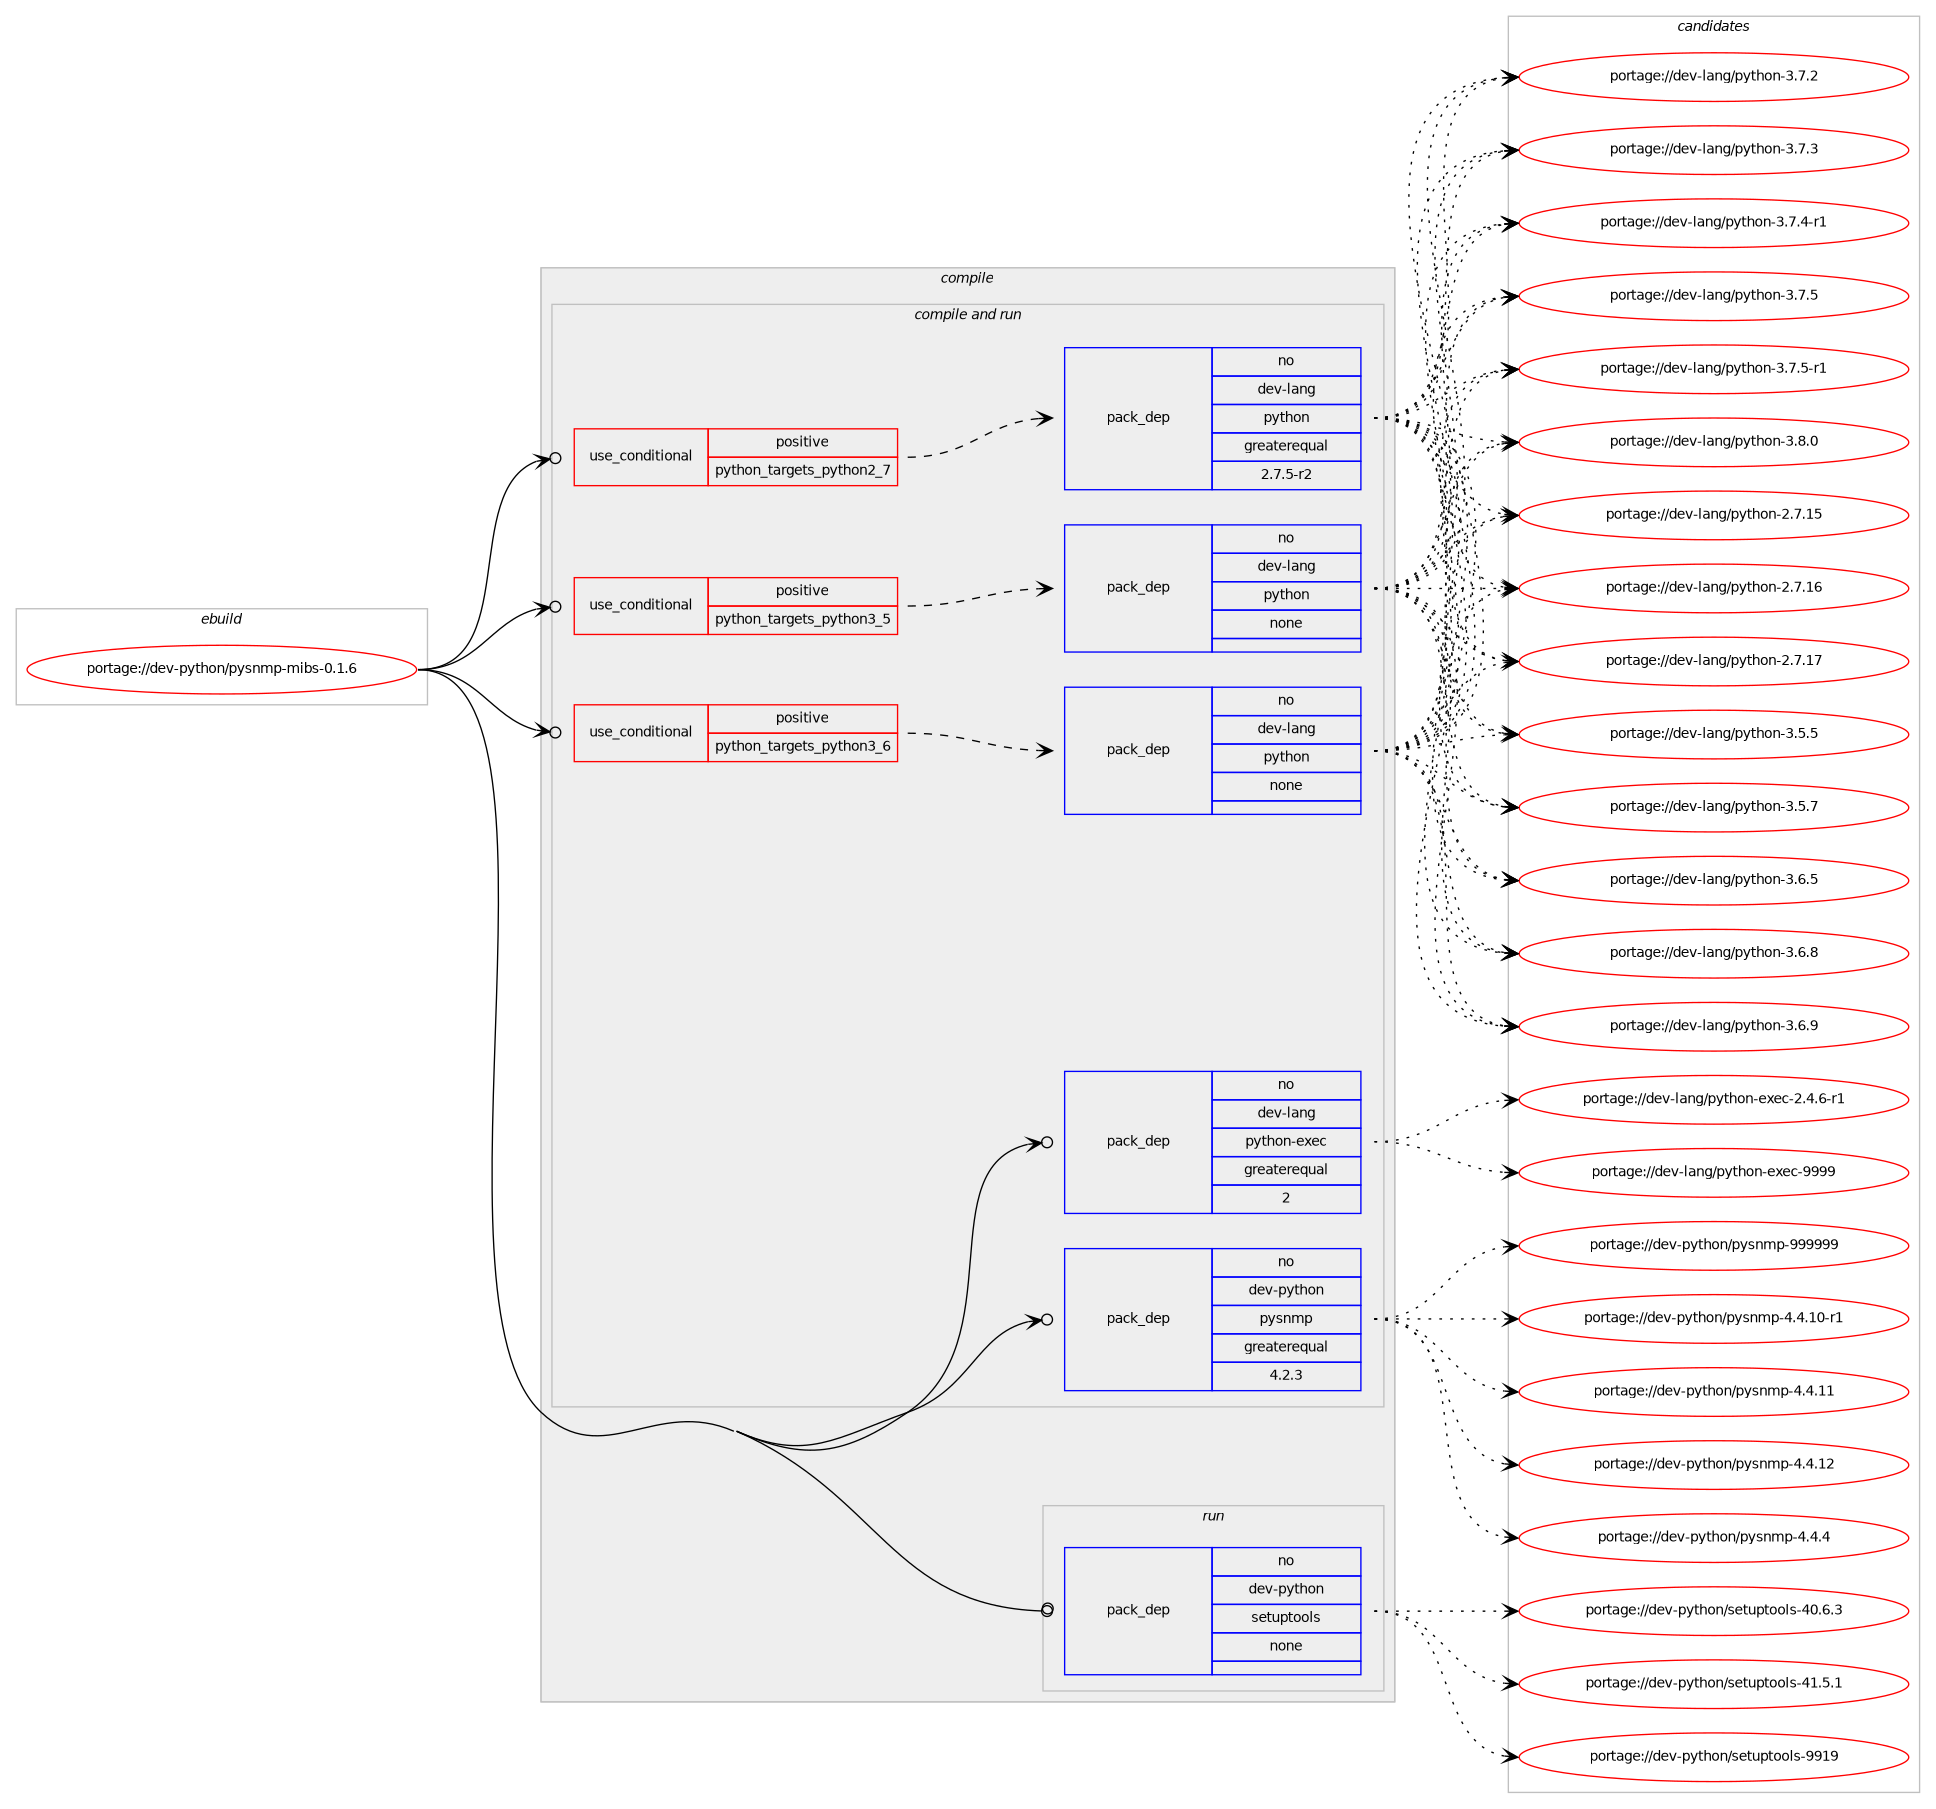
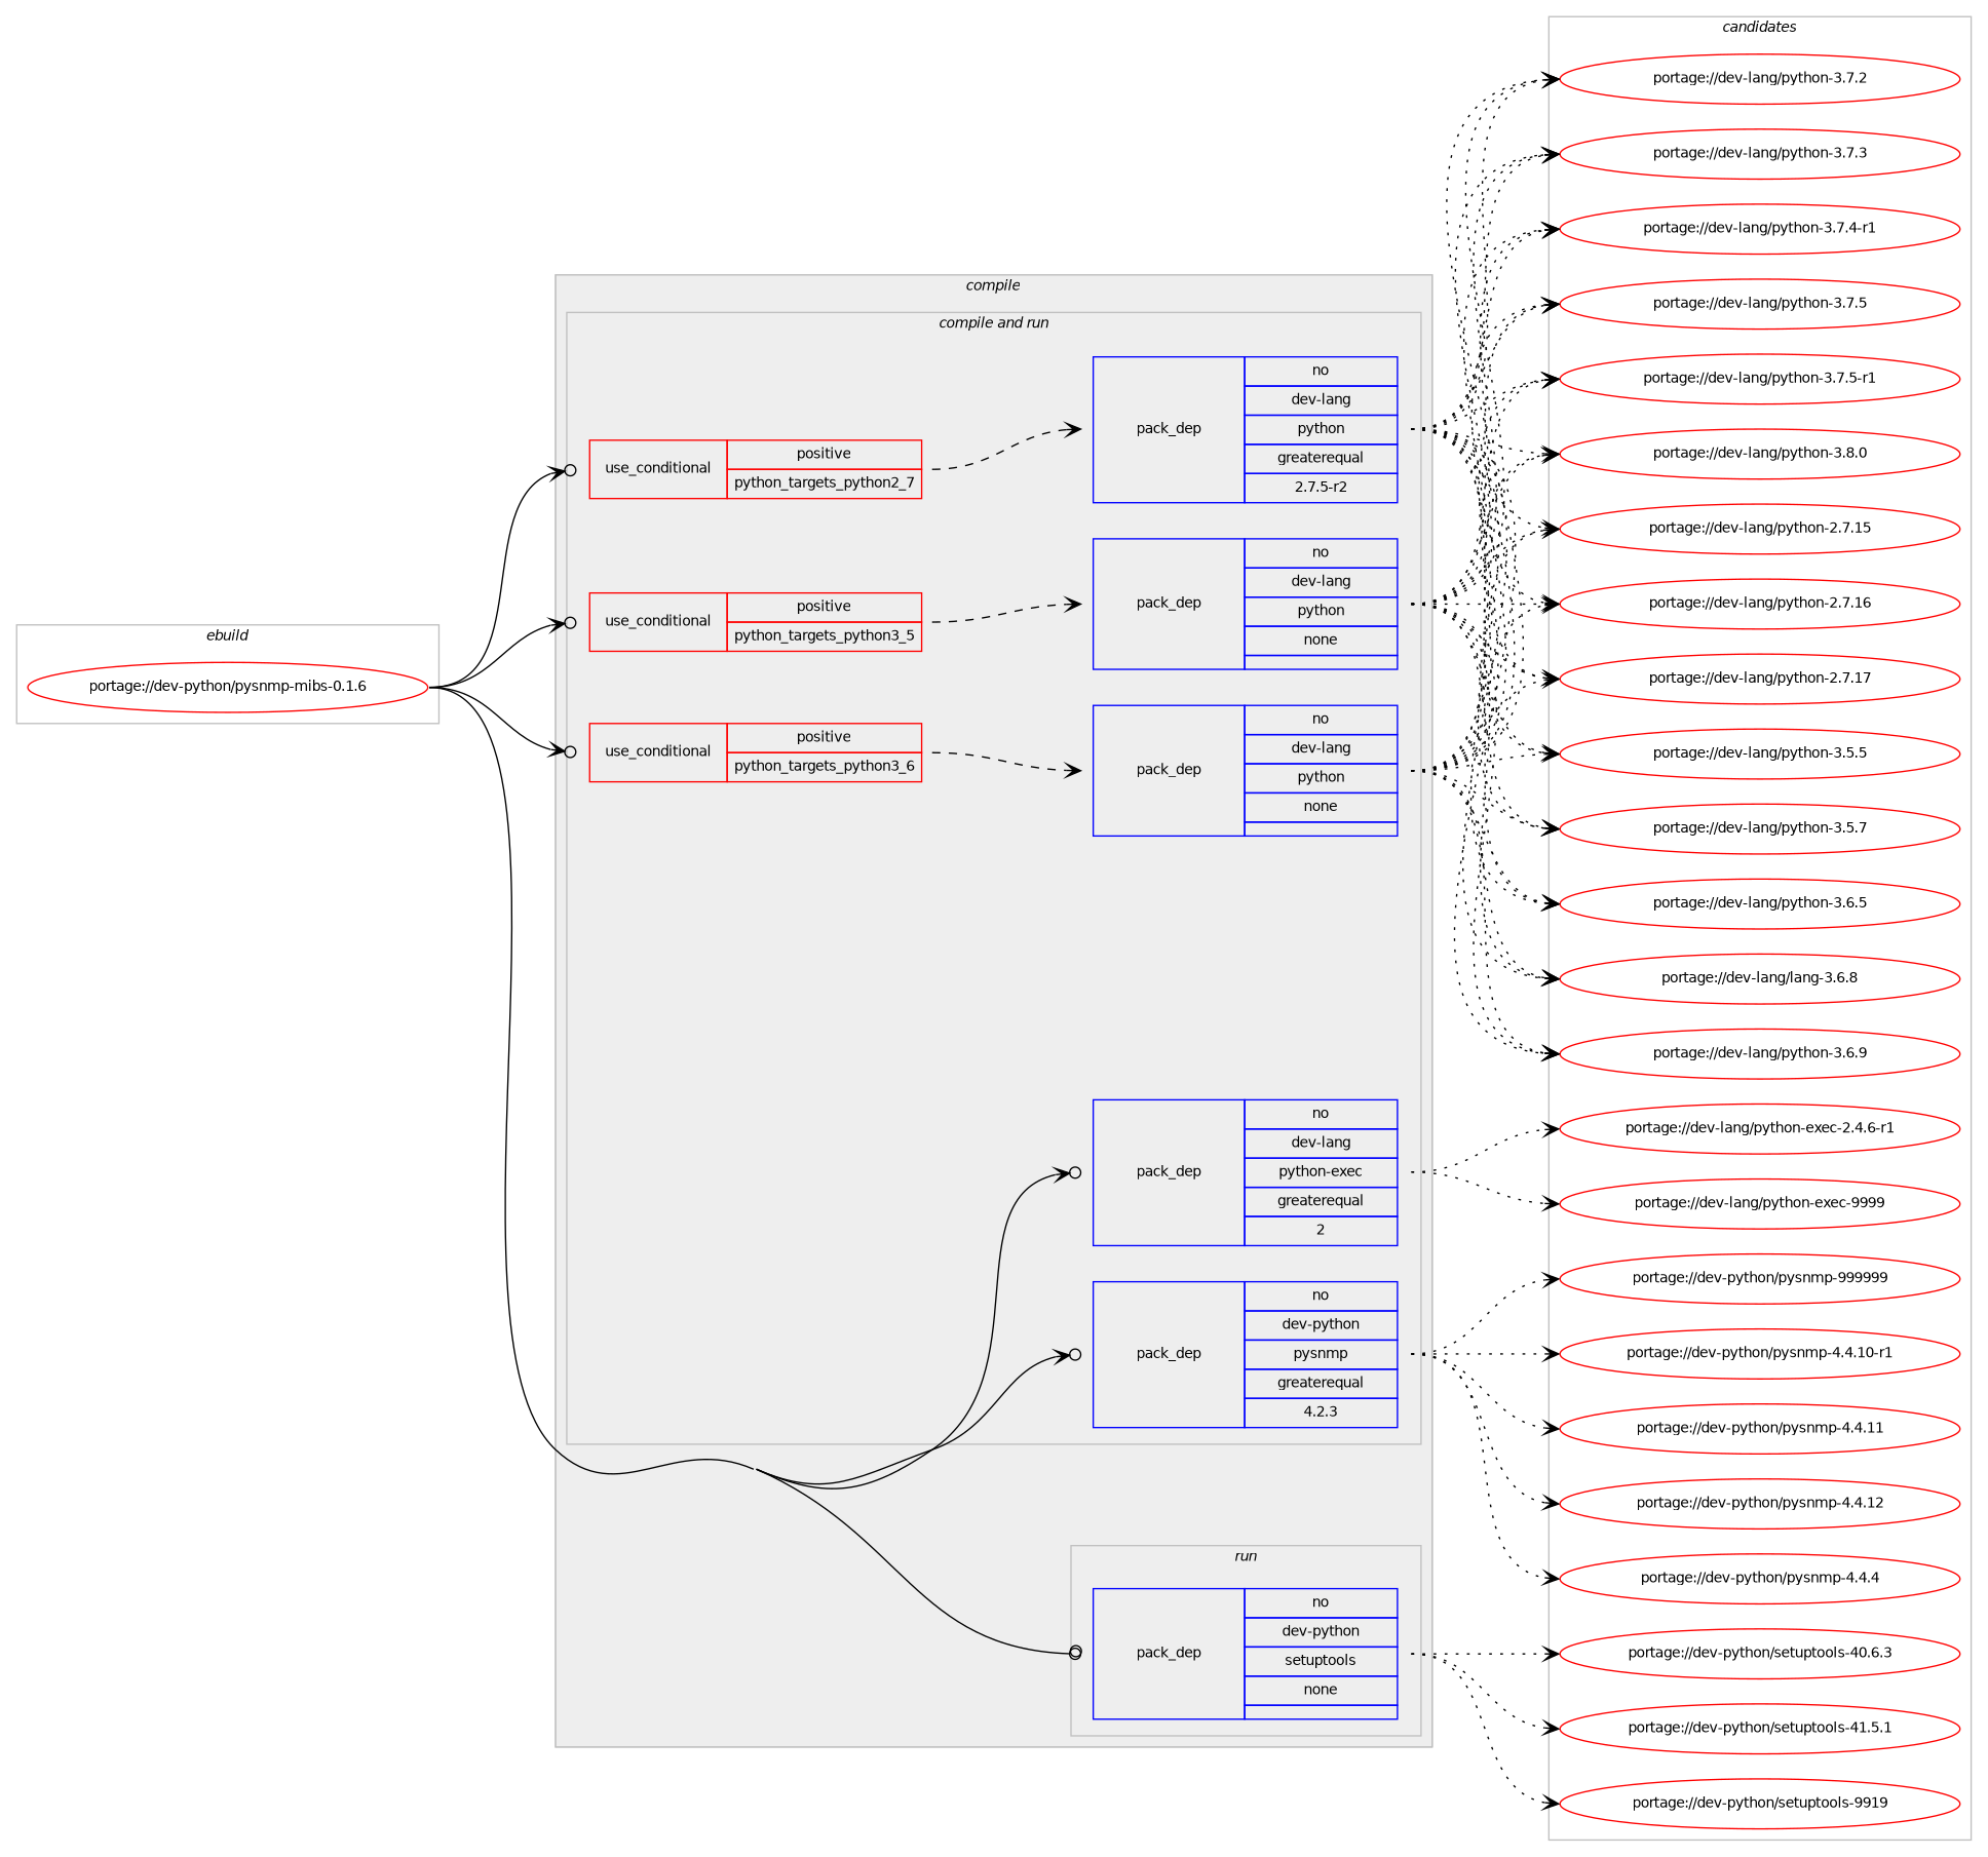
  digraph {
    compound=true
    concentrate=true
    fontname=Helvetica
    fontsize=10
    newrank=true
    rankdir=LR
    ranksep=1.5
    node [color=red fontname=Helvetica fontsize=10]
    edge [arrowhead=vee headport=w style=dotted tailport=e weight=100]
    n1 [label="portage://dev-python/pysnmp-mibs-0.1.6" width=4]
    n2 [color=blue label=<<TABLE BORDER="0" CELLBORDER="1" CELLSPACING="0" CELLPADDING="4" WIDTH="220"><TR><TD ROWSPAN="6" CELLPADDING="30">pack_dep</TD></TR><TR><TD WIDTH="110">no</TD></TR><TR><TD>dev-lang</TD></TR><TR><TD>python</TD></TR><TR><TD>greaterequal</TD></TR><TR><TD>2.7.5-r2</TD></TR></TABLE>> shape=none]
    n3 [label=<<TABLE BORDER="0" CELLBORDER="1" CELLSPACING="0" CELLPADDING="4"><TR><TD ROWSPAN="3" CELLPADDING="10">use_conditional</TD></TR><TR><TD>positive</TD></TR><TR><TD>python_targets_python2_7</TD></TR></TABLE>> shape=none]
    n4 [color=blue label=<<TABLE BORDER="0" CELLBORDER="1" CELLSPACING="0" CELLPADDING="4" WIDTH="220"><TR><TD ROWSPAN="6" CELLPADDING="30">pack_dep</TD></TR><TR><TD WIDTH="110">no</TD></TR><TR><TD>dev-lang</TD></TR><TR><TD>python</TD></TR><TR><TD>none</TD></TR><TR><TD></TD></TR></TABLE>> shape=none]
    n5 [label=<<TABLE BORDER="0" CELLBORDER="1" CELLSPACING="0" CELLPADDING="4"><TR><TD ROWSPAN="3" CELLPADDING="10">use_conditional</TD></TR><TR><TD>positive</TD></TR><TR><TD>python_targets_python3_5</TD></TR></TABLE>> shape=none]
    n6 [color=blue label=<<TABLE BORDER="0" CELLBORDER="1" CELLSPACING="0" CELLPADDING="4" WIDTH="220"><TR><TD ROWSPAN="6" CELLPADDING="30">pack_dep</TD></TR><TR><TD WIDTH="110">no</TD></TR><TR><TD>dev-lang</TD></TR><TR><TD>python</TD></TR><TR><TD>none</TD></TR><TR><TD></TD></TR></TABLE>> shape=none]
    n7 [label=<<TABLE BORDER="0" CELLBORDER="1" CELLSPACING="0" CELLPADDING="4"><TR><TD ROWSPAN="3" CELLPADDING="10">use_conditional</TD></TR><TR><TD>positive</TD></TR><TR><TD>python_targets_python3_6</TD></TR></TABLE>> shape=none]
    n8 [color=blue label=<<TABLE BORDER="0" CELLBORDER="1" CELLSPACING="0" CELLPADDING="4" WIDTH="220"><TR><TD ROWSPAN="6" CELLPADDING="30">pack_dep</TD></TR><TR><TD WIDTH="110">no</TD></TR><TR><TD>dev-lang</TD></TR><TR><TD>python-exec</TD></TR><TR><TD>greaterequal</TD></TR><TR><TD>2</TD></TR></TABLE>> shape=none]
    n9 [color=blue label=<<TABLE BORDER="0" CELLBORDER="1" CELLSPACING="0" CELLPADDING="4" WIDTH="220"><TR><TD ROWSPAN="6" CELLPADDING="30">pack_dep</TD></TR><TR><TD WIDTH="110">no</TD></TR><TR><TD>dev-python</TD></TR><TR><TD>pysnmp</TD></TR><TR><TD>greaterequal</TD></TR><TR><TD>4.2.3</TD></TR></TABLE>> shape=none]
    n10 [color=blue label=<<TABLE BORDER="0" CELLBORDER="1" CELLSPACING="0" CELLPADDING="4" WIDTH="220"><TR><TD ROWSPAN="6" CELLPADDING="30">pack_dep</TD></TR><TR><TD WIDTH="110">no</TD></TR><TR><TD>dev-python</TD></TR><TR><TD>setuptools</TD></TR><TR><TD>none</TD></TR><TR><TD></TD></TR></TABLE>> shape=none]
    n11 [label="portage://dev-lang/python-2.7.15" width=4]
    n12 [label="portage://dev-lang/python-2.7.16" width=4]
    n13 [label="portage://dev-lang/python-2.7.17" width=4]
    n14 [label="portage://dev-lang/python-3.5.5" width=4]
    n15 [label="portage://dev-lang/python-3.5.7" width=4]
    n16 [label="portage://dev-lang/python-3.6.5" width=4]
-   n17 [label="portage://dev-lang/python-3.6.8" width=4]
+   n17 [label="portage://dev-lang/lang-3.6.8" width=4]
    n18 [label="portage://dev-lang/python-3.6.9" width=4]
    n19 [label="portage://dev-lang/python-3.7.2" width=4]
    n20 [label="portage://dev-lang/python-3.7.3" width=4]
    n21 [label="portage://dev-lang/python-3.7.4-r1" width=4]
    n22 [label="portage://dev-lang/python-3.7.5" width=4]
    n23 [label="portage://dev-lang/python-3.7.5-r1" width=4]
    n24 [label="portage://dev-lang/python-3.8.0" width=4]
    n25 [label="portage://dev-lang/python-exec-2.4.6-r1" width=4]
    n26 [label="portage://dev-lang/python-exec-9999" width=4]
    n27 [label="portage://dev-python/pysnmp-4.4.10-r1" width=4]
    n28 [label="portage://dev-python/pysnmp-4.4.11" width=4]
    n29 [label="portage://dev-python/pysnmp-4.4.12" width=4]
    n30 [label="portage://dev-python/pysnmp-4.4.4" width=4]
    n31 [label="portage://dev-python/pysnmp-999999" width=4]
    n32 [label="portage://dev-python/setuptools-40.6.3" width=4]
    n33 [label="portage://dev-python/setuptools-41.5.1" width=4]
    n34 [label="portage://dev-python/setuptools-9919" width=4]
    subgraph cluster_1 {
      color=gray
      label=<<i>ebuild</i>>
      rank=same
      n1
    }
    subgraph cluster_2 {
      color=gray
      label=<<i>dependencies</i>>
      subgraph cluster_3 {
        color=gray
        fillcolor="#eeeeee"
        label=<<i>compile</i>>
        style=filled
      }
      subgraph cluster_4 {
        color=gray
        fillcolor="#eeeeee"
        label=<<i>compile and run</i>>
        style=filled
        subgraph sub_5 {
          color=gray
          fillcolor="#eeeeee"
          label=<<i>compile and run</i>>
          style=filled
          n3
          subgraph sub_6 {
            color=gray
            fillcolor="#eeeeee"
            label=<<i>compile and run</i>>
            style=filled
            n2
          }
        }
        subgraph sub_7 {
          color=gray
          fillcolor="#eeeeee"
          label=<<i>compile and run</i>>
          style=filled
          n5
          subgraph sub_8 {
            color=gray
            fillcolor="#eeeeee"
            label=<<i>compile and run</i>>
            style=filled
            n4
          }
        }
        subgraph sub_9 {
          color=gray
          fillcolor="#eeeeee"
          label=<<i>compile and run</i>>
          style=filled
          n7
          subgraph sub_10 {
            color=gray
            fillcolor="#eeeeee"
            label=<<i>compile and run</i>>
            style=filled
            n6
          }
        }
        subgraph sub_11 {
          color=gray
          fillcolor="#eeeeee"
          label=<<i>compile and run</i>>
          style=filled
          n8
        }
        subgraph sub_12 {
          color=gray
          fillcolor="#eeeeee"
          label=<<i>compile and run</i>>
          style=filled
          n9
        }
      }
      subgraph cluster_13 {
        color=gray
        fillcolor="#eeeeee"
        label=<<i>run</i>>
        style=filled
        subgraph sub_14 {
          color=gray
          fillcolor="#eeeeee"
          label=<<i>run</i>>
          style=filled
          n10
        }
      }
    }
    subgraph cluster_15 {
      color=gray
      label=<<i>candidates</i>>
      rank=same
      subgraph sub_16 {
        color=black
        label=<<i>candidates</i>>
        nodesep=1
        rank=same
        n11
        n12
        n13
        n14
        n15
        n16
        n17
        n18
        n19
        n20
        n21
        n22
        n23
        n24
      }
      subgraph sub_17 {
        color=black
        label=<<i>candidates</i>>
        nodesep=1
        rank=same
        n11
        n12
        n13
        n14
        n15
        n16
        n17
        n18
        n19
        n20
        n21
        n22
        n23
        n24
      }
      subgraph sub_18 {
        color=black
        label=<<i>candidates</i>>
        nodesep=1
        rank=same
        n11
        n12
        n13
        n14
        n15
        n16
        n17
        n18
        n19
        n20
        n21
        n22
        n23
        n24
      }
      subgraph sub_19 {
        color=black
        label=<<i>candidates</i>>
        nodesep=1
        rank=same
        n25
        n26
      }
      subgraph sub_20 {
        color=black
        label=<<i>candidates</i>>
        nodesep=1
        rank=same
        n27
        n28
        n29
        n30
        n31
      }
      subgraph sub_21 {
        color=black
        label=<<i>candidates</i>>
        nodesep=1
        rank=same
        n32
        n33
        n34
      }
    }
    n1 -> n3 [arrowhead=odotvee style=solid weight=20]
    n1 -> n5 [arrowhead=odotvee style=solid weight=20]
    n1 -> n7 [arrowhead=odotvee style=solid weight=20]
    n1 -> n8 [arrowhead=odotvee style=solid weight=20]
    n1 -> n9 [arrowhead=odotvee style=solid weight=20]
    n1 -> n10 [arrowhead=odot style=solid weight=20]
    n2 -> n11
    n2 -> n12
    n2 -> n13
    n2 -> n14
    n2 -> n15
    n2 -> n16
    n2 -> n17
    n2 -> n18
    n2 -> n19
    n2 -> n20
    n2 -> n21
    n2 -> n22
    n2 -> n23
    n2 -> n24
    n3 -> n2 [style=dashed weight=20]
    n4 -> n11
    n4 -> n12
    n4 -> n13
    n4 -> n14
    n4 -> n15
    n4 -> n16
    n4 -> n17
    n4 -> n18
    n4 -> n19
    n4 -> n20
    n4 -> n21
    n4 -> n22
    n4 -> n23
    n4 -> n24
    n5 -> n4 [style=dashed weight=20]
    n6 -> n11
    n6 -> n12
    n6 -> n13
    n6 -> n14
    n6 -> n15
    n6 -> n16
    n6 -> n17
    n6 -> n18
    n6 -> n19
    n6 -> n20
    n6 -> n21
    n6 -> n22
    n6 -> n23
    n6 -> n24
    n7 -> n6 [style=dashed weight=20]
    n8 -> n25
    n8 -> n26
    n9 -> n27
    n9 -> n28
    n9 -> n29
    n9 -> n30
    n9 -> n31
    n10 -> n32
    n10 -> n33
    n10 -> n34
  }
